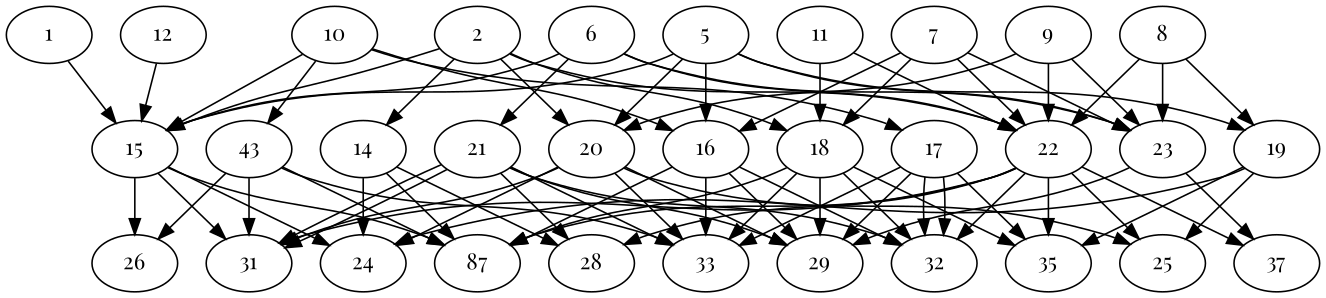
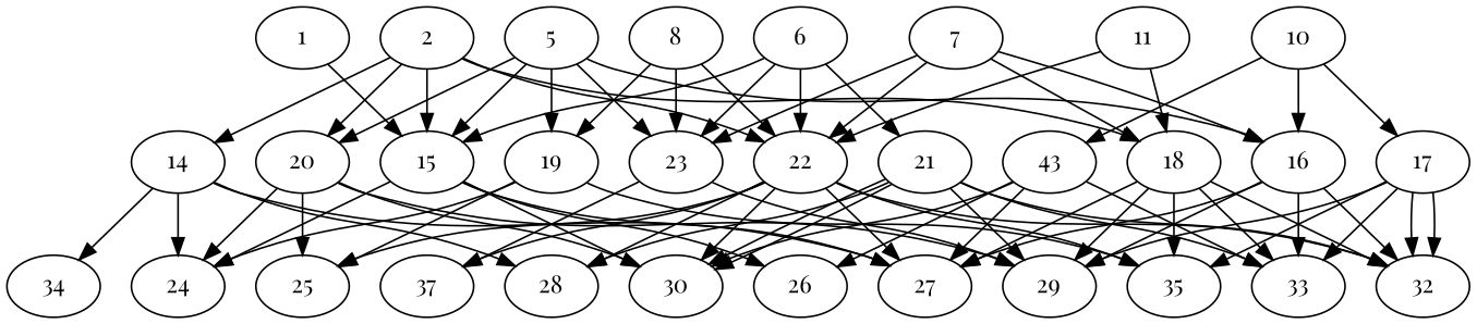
  digraph {
    fontname="Playfair Display"
    node [alpha=0.16 fontname="Playfair Display"]
    edge [fontname="Playfair Display"]
    1 [alpha=0.07 expect_size=32448512]
    15 [alpha=0.02 expect_size=6288384]
    26 [alpha=0.11 expect_size=45294592]
-   27 [alpha=0.17 expect_size=13346816 label=87]
-   31 [expect_size=32483328]
+   27 [alpha=0.17 expect_size=13346816]
+   31 [expect_size=32483328 label=30]
    24 [alpha=0.01 expect_size=44911616]
    2 [expect_size=46915584]
    14 [alpha=0.18 expect_size=8843264]
    18 [alpha=0.01 expect_size=7728128]
    20 [alpha=0.02 expect_size=32992256]
    22 [alpha=0.02 expect_size=28877824]
    28 [alpha=0.01 expect_size=43656192]
+   34 [alpha=0.06 expect_size=48824320]
    33 [expect_size=45637632]
    29 [expect_size=44975104]
    32 [alpha=0.07 expect_size=40419328]
    35 [alpha=0.17 expect_size=50994176]
    25 [alpha=0.06 expect_size=40212480]
    n19 [alpha=0.08 expect_size=27341824 label=37]
    16 [alpha=0.06 expect_size=33144832]
    19 [alpha=0.13 expect_size=39294976]
    5 [alpha=0.11 expect_size=18670592]
    23 [alpha=0.01 expect_size=14496768]
    6 [alpha=0.06 expect_size=51133440]
    21 [alpha=0.03 expect_size=33756160]
    7 [alpha=0.03 expect_size=9610240]
    8 [alpha=0.13 expect_size=44588032]
-   9 [alpha=0.17 expect_size=33341440]
    10 [alpha=0.00 expect_size=46178304]
    n30 [alpha=0.13 expect_size=49204224 label=43]
    17 [alpha=0.13 expect_size=47797248]
    11 [alpha=0.18 expect_size=41763840]
-   12 [alpha=0.14 expect_size=10745856]
    1 -> 15
    15 -> 26
    15 -> 27
    15 -> 31
    15 -> 24
    2 -> 15
    2 -> 14
    2 -> 18
    2 -> 20
    2 -> 22
    14 -> 27
    14 -> 24
    14 -> 28
+   14 -> 34
    18 -> 27
    18 -> 33
    18 -> 29
    18 -> 32
    18 -> 35
    20 -> 31
    20 -> 24
-   20 -> 33
    20 -> 29
    20 -> 25
    22 -> 27
    22 -> 31
    22 -> 28
    22 -> 32
    22 -> 35
    22 -> 25
    22 -> n19
    16 -> 27
    16 -> 33
    16 -> 29
    16 -> 32
    19 -> 24
    19 -> 35
    19 -> 25
    5 -> 15
    5 -> 20
    5 -> 16
    5 -> 19
    5 -> 23
    23 -> 29
    23 -> n19
    6 -> 15
    6 -> 22
    6 -> 23
    6 -> 21
    21 -> 31
    21 -> 31
    21 -> 28
    21 -> 33
    21 -> 29
    21 -> 32
    7 -> 18
    7 -> 22
    7 -> 16
    7 -> 23
    8 -> 22
    8 -> 19
    8 -> 23
-   9 -> 20
-   9 -> 22
-   9 -> 23
-   10 -> 15
    10 -> 16
    10 -> n30
    10 -> 17
    n30 -> 26
    n30 -> 27
    n30 -> 31
    n30 -> 33
    17 -> 33
    17 -> 29
    17 -> 32
    17 -> 32
    17 -> 35
    11 -> 18
    11 -> 22
-   12 -> 15
  }
